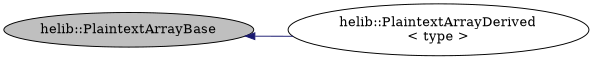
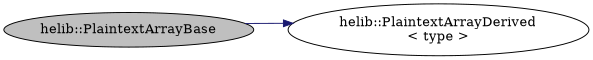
  digraph {
    rankdir=LR
    node [color=black style=filled]
    n1 [fillcolor=grey75 fontcolor=black label="helib::PlaintextArrayBase"]
    n2 [fillcolor=white label="helib::PlaintextArrayDerived\l\< type \>"]
-   n1 -> n2 [color=midnightblue dir=back style=solid]
+   n2 -> n1 [color=midnightblue dir=back style=solid]
  }
